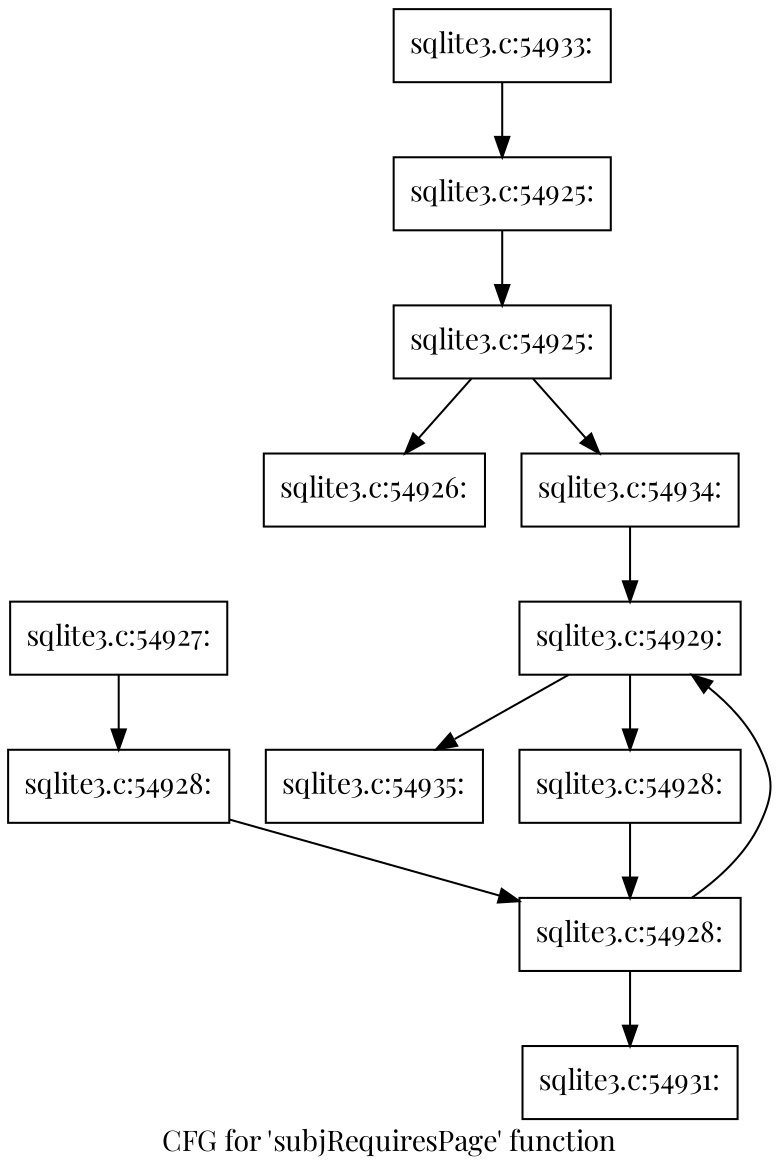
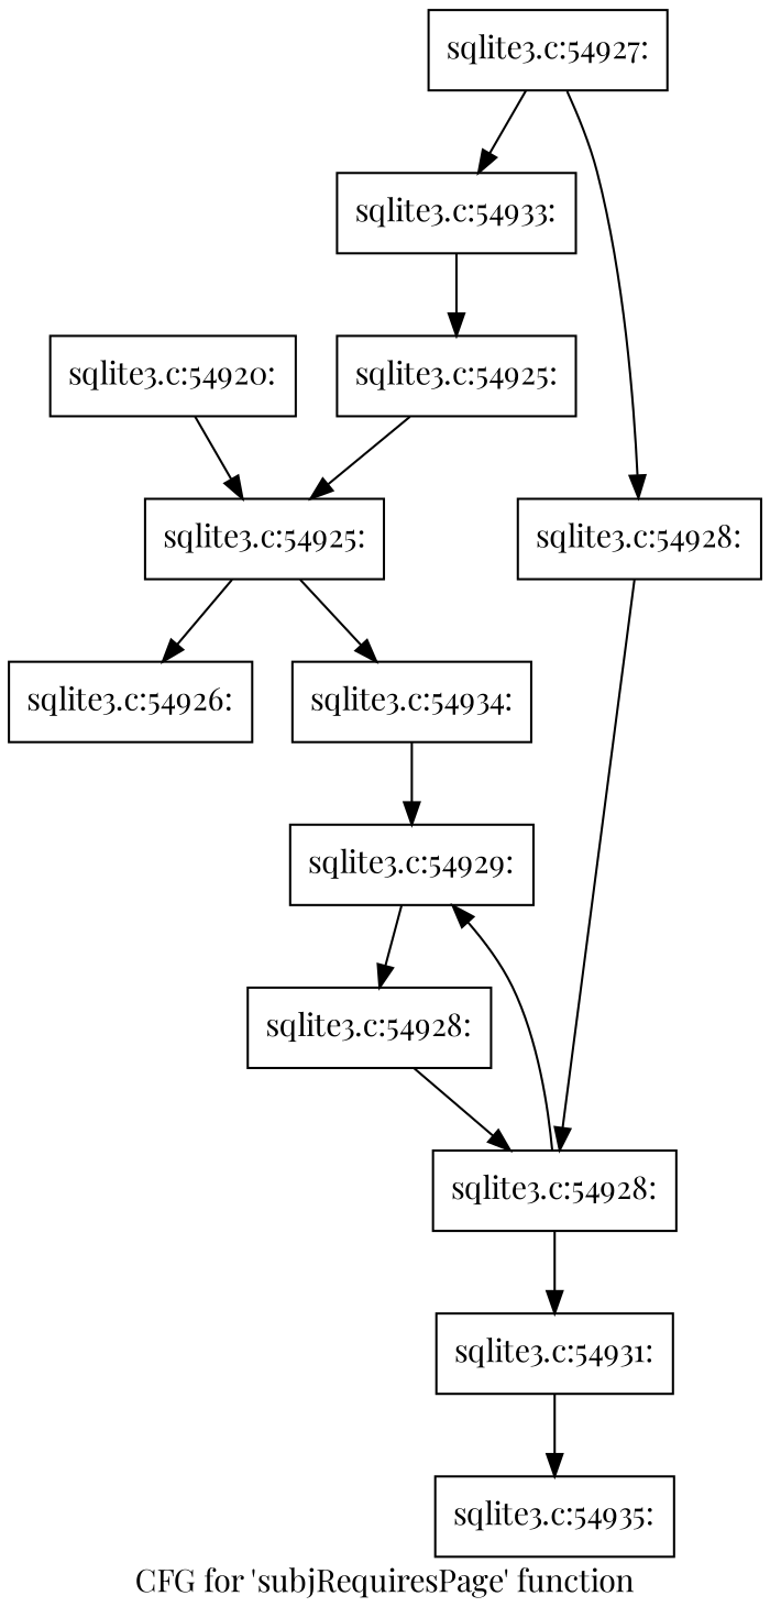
  digraph {
    fontname="Playfair Display"
    label="CFG for 'subjRequiresPage' function"
    node [fontname="Playfair Display" shape=record]
    edge [fontname="Playfair Display"]
+   n1 [label="{sqlite3.c:54920:}"]
    n2 [label="{sqlite3.c:54925:}"]
    n3 [label="{sqlite3.c:54926:}"]
    n4 [label="{sqlite3.c:54934:}"]
    n5 [label="{sqlite3.c:54929:}"]
    n6 [label="{sqlite3.c:54927:}"]
    n7 [label="{sqlite3.c:54933:}"]
    n8 [label="{sqlite3.c:54928:}"]
    n9 [label="{sqlite3.c:54925:}"]
    n10 [label="{sqlite3.c:54935:}"]
    n11 [label="{sqlite3.c:54928:}"]
    n12 [label="{sqlite3.c:54931:}"]
    n13 [label="{sqlite3.c:54928:}"]
+   n1 -> n2
    n2 -> n3
    n2 -> n4
    n4 -> n5
    n5 -> n13
+   n6 -> n7
    n6 -> n8
    n7 -> n9
    n8 -> n11
    n9 -> n2
    n11 -> n5
    n11 -> n12
-   n5 -> n10
+   n12 -> n10
    n13 -> n11
  }
